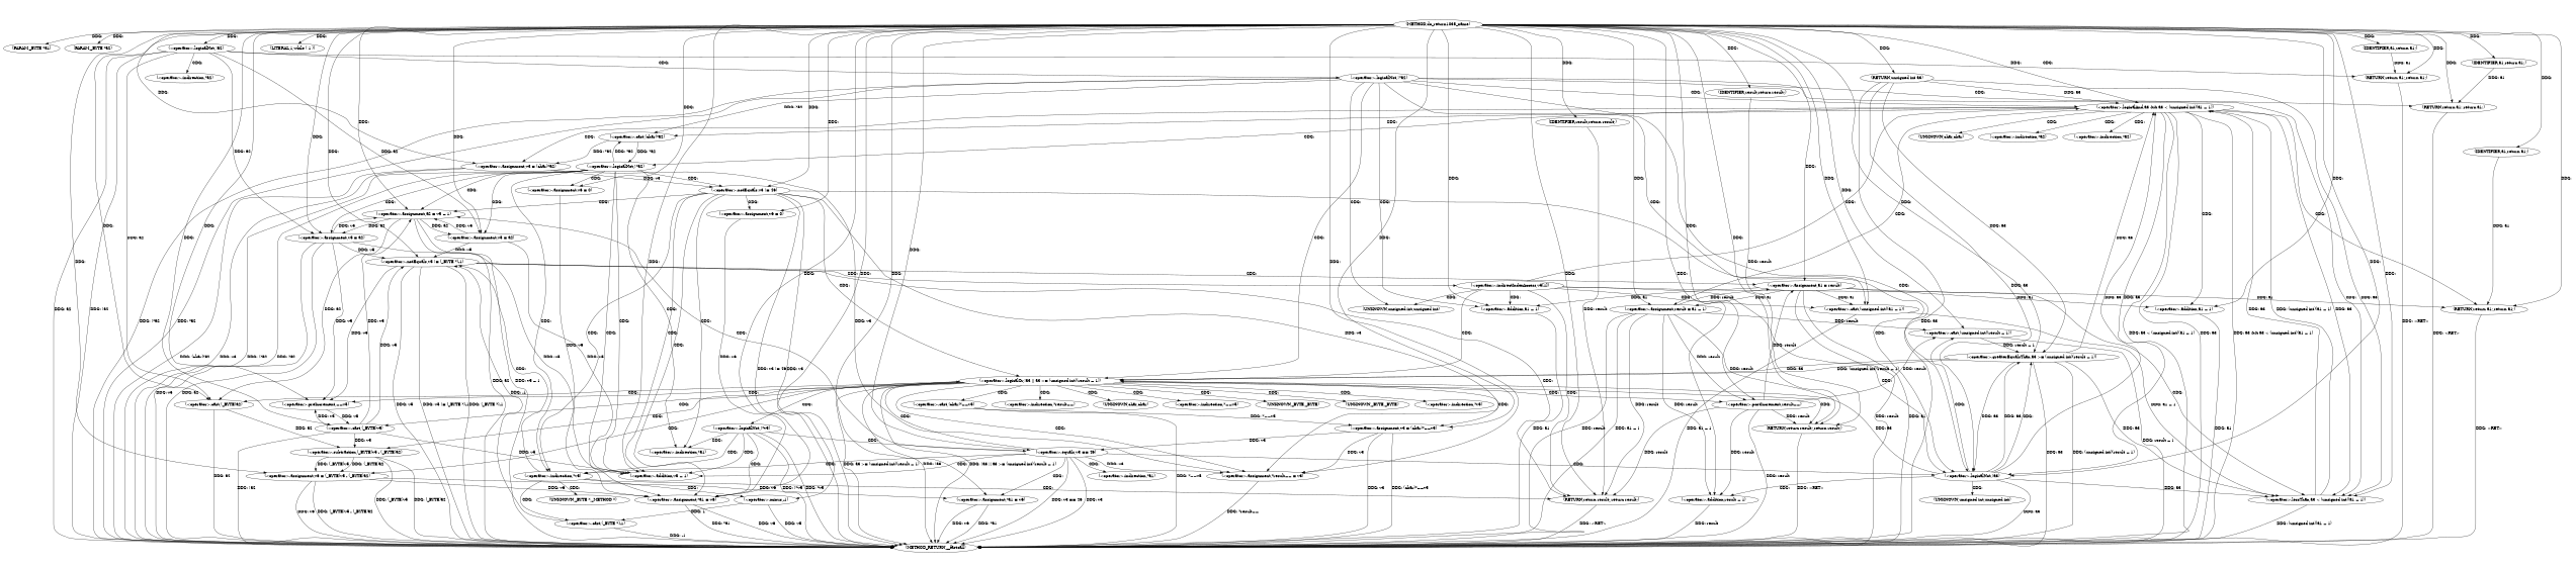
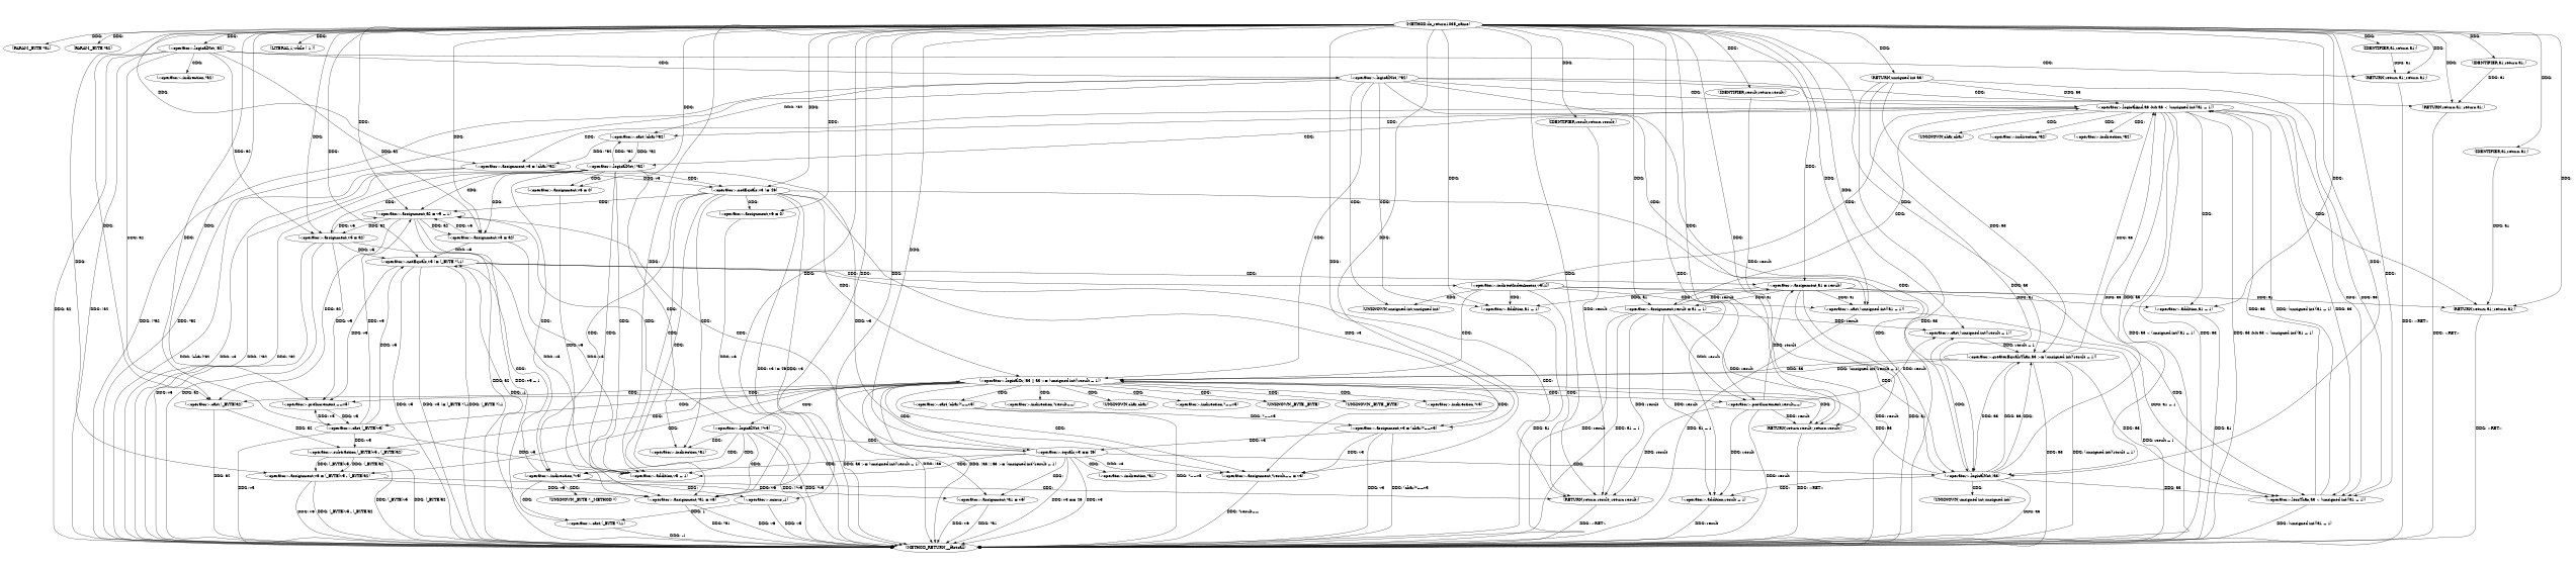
  digraph {
    n1 [label="(METHOD,do_return1035_name)"]
    n2 [label="(PARAM,_BYTE *a1)"]
    n3 [label="(PARAM,_BYTE *a2)"]
    n4 [label="(RETURN,unsigned int a3)"]
    n5 [label="(<operator>.logicalNot,!a2)"]
    n6 [label="(RETURN,return a1;,return a1;)"]
    n7 [label="(IDENTIFIER,a1,return a1;)"]
    n8 [label="(RETURN,return a1;,return a1;)"]
    n9 [label="(IDENTIFIER,a1,return a1;)"]
    n10 [label="(LITERAL,1,while ( 1 ))"]
    n11 [label="(<operator>.logicalAnd,a3 && a3 < (unsigned int)(a1 + 1))"]
    n12 [label="(<operator>.lessThan,a3 < (unsigned int)(a1 + 1))"]
    n13 [label="(<operator>.cast,(unsigned int)(a1 + 1))"]
    n14 [label="(<operator>.addition,a1 + 1)"]
    n15 [label="(RETURN,return a1;,return a1;)"]
    n16 [label="(IDENTIFIER,a1,return a1;)"]
    n17 [label="(<operator>.assignment,v3 = (char)*a2)"]
    n18 [label="(<operator>.assignment,result = a1 + 1)"]
    n19 [label="(<operator>.addition,a1 + 1)"]
    n20 [label="(<operator>.assignment,v5 = a2)"]
    n21 [label="(<operator>.assignment,v6 = 0)"]
    n22 [label="(<operator>.assignment,v5 = a2)"]
    n23 [label="(<operator>.notEquals,v3 != 46)"]
    n24 [label="(<operator>.assignment,v6 = 0)"]
    n25 [label="(<operator>.assignment,*a1 = v6)"]
    n26 [label="(<operator>.assignment,a2 = v5 + 1)"]
    n27 [label="(<operator>.addition,v5 + 1)"]
    n28 [label="(<operator>.notEquals,v5 != (_BYTE *)-1)"]
    n29 [label="(<operator>.minus,-1)"]
    n30 [label="(<operator>.assignment,a1 = result)"]
    n31 [label="(RETURN,return result;,return result;)"]
    n32 [label="(IDENTIFIER,result,return result;)"]
    n33 [label="(<operator>.logicalNot,!a3)"]
    n34 [label="(<operator>.greaterEqualsThan,a3 >= (unsigned int)(result + 1))"]
    n35 [label="(<operator>.cast,(unsigned int)(result + 1))"]
    n36 [label="(<operator>.addition,result + 1)"]
    n37 [label="(<operator>.assignment,*result++ = v3)"]
    n38 [label="(<operator>.postIncrement,result++)"]
    n39 [label="(<operator>.assignment,v3 = (char)*++v5)"]
    n40 [label="(<operator>.preIncrement,++v5)"]
    n41 [label="(<operator>.assignment,v6 = (_BYTE)v5 - (_BYTE)a2)"]
    n42 [label="(<operator>.cast,(_BYTE)v5)"]
    n43 [label="(<operator>.cast,(_BYTE)a2)"]
    n44 [label="(<operator>.equals,v3 == 46)"]
    n45 [label="(<operator>.assignment,*a1 = v6)"]
    n46 [label="(RETURN,return result;,return result;)"]
    n47 [label="(IDENTIFIER,result,return result;)"]
    n48 [label="(METHOD_RETURN,__fastcall)"]
    n49 [label="(<operator>.logicalNot,!*a2)"]
    n50 [label="(<operator>.indirection,*a2)"]
    n51 [label="(<operator>.cast,(char)*a2)"]
    n52 [label="(<operator>.logicalNot,!*a2)"]
    n53 [label="(UNKNOWN,char,char)"]
    n54 [label="(<operator>.indirection,*a2)"]
    n55 [label="(<operator>.indirection,*a2)"]
    n56 [label="(<operator>.logicalOr,!a3 || a3 >= (unsigned int)(result + 1))"]
    n57 [label="(<operator>.indirection,*a1)"]
    n58 [label="(<operator>.indirection,*v5)"]
    n59 [label="(<operator>.indirectIndexAccess,v5[1])"]
    n60 [label="(<operator>.cast,(_BYTE *)-1)"]
    n61 [label="(UNKNOWN,unsigned int,unsigned int)"]
    n62 [label="(<operator>.subtraction,(_BYTE)v5 - (_BYTE)a2)"]
    n63 [label="(<operator>.indirection,*a1)"]
    n64 [label="(UNKNOWN,unsigned int,unsigned int)"]
    n65 [label="(<operator>.cast,(char)*++v5)"]
    n66 [label="(<operator>.logicalNot,!*v5)"]
    n67 [label="(<operator>.indirection,*result++)"]
    n68 [label="(UNKNOWN,char,char)"]
    n69 [label="(<operator>.indirection,*++v5)"]
    n70 [label="(UNKNOWN,_BYTE,_BYTE)"]
    n71 [label="(UNKNOWN,_BYTE,_BYTE)"]
    n72 [label="(<operator>.indirection,*v5)"]
    n73 [label="(UNKNOWN,_BYTE *,_METHOD *)"]
    n1 -> n2 [label="DDG: "]
    n1 -> n3 [label="DDG: "]
    n1 -> n4 [label="DDG: "]
    n1 -> n5 [label="DDG: "]
    n1 -> n6 [label="DDG: "]
    n1 -> n7 [label="DDG: "]
    n1 -> n8 [label="DDG: "]
    n1 -> n9 [label="DDG: "]
    n1 -> n10 [label="DDG: "]
-   n1 -> n11 [label="DDG: "]
    n1 -> n12 [label="DDG: "]
    n1 -> n13 [label="DDG: "]
    n1 -> n14 [label="DDG: "]
    n1 -> n15 [label="DDG: "]
    n1 -> n16 [label="DDG: "]
    n1 -> n17 [label="DDG: "]
    n1 -> n18 [label="DDG: "]
    n1 -> n19 [label="DDG: "]
    n1 -> n20 [label="DDG: "]
    n1 -> n21 [label="DDG: "]
    n1 -> n22 [label="DDG: "]
    n1 -> n23 [label="DDG: "]
    n1 -> n24 [label="DDG: "]
    n1 -> n25 [label="DDG: "]
    n1 -> n26 [label="DDG: "]
    n1 -> n27 [label="DDG: "]
    n1 -> n28 [label="DDG: "]
    n1 -> n29 [label="DDG: "]
    n1 -> n30 [label="DDG: "]
    n1 -> n31 [label="DDG: "]
    n1 -> n32 [label="DDG: "]
    n1 -> n33 [label="DDG: "]
    n1 -> n34 [label="DDG: "]
    n1 -> n35 [label="DDG: "]
    n1 -> n36 [label="DDG: "]
    n1 -> n37 [label="DDG: "]
    n1 -> n38 [label="DDG: "]
    n1 -> n39 [label="DDG: "]
    n1 -> n40 [label="DDG: "]
    n1 -> n41 [label="DDG: "]
    n1 -> n42 [label="DDG: "]
    n1 -> n43 [label="DDG: "]
    n1 -> n44 [label="DDG: "]
    n1 -> n45 [label="DDG: "]
    n1 -> n46 [label="DDG: "]
    n1 -> n47 [label="DDG: "]
    n4 -> n11 [label="DDG: a3"]
    n4 -> n12 [label="DDG: a3"]
    n4 -> n33 [label="DDG: a3"]
    n4 -> n34 [label="DDG: a3"]
    n4 -> n48 [label="DDG: a3"]
    n5 -> n6 [label="CDG: "]
    n5 -> n20 [label="DDG: a2"]
    n5 -> n22 [label="DDG: a2"]
    n5 -> n43 [label="DDG: a2"]
    n5 -> n48 [label="DDG: a2"]
    n5 -> n48 [label="DDG: !a2"]
    n5 -> n49 [label="CDG: "]
    n5 -> n50 [label="CDG: "]
    n6 -> n48 [label="DDG: <RET>"]
    n7 -> n6 [label="DDG: a1"]
    n8 -> n48 [label="DDG: <RET>"]
    n9 -> n8 [label="DDG: a1"]
    n11 -> n12 [label="DDG: a3"]
    n11 -> n15 [label="CDG: "]
    n11 -> n17 [label="CDG: "]
    n11 -> n18 [label="CDG: "]
    n11 -> n19 [label="CDG: "]
    n11 -> n33 [label="DDG: a3"]
    n11 -> n48 [label="DDG: a3 < (unsigned int)(a1 + 1)"]
    n11 -> n48 [label="DDG: a3"]
    n11 -> n48 [label="DDG: a3 && a3 < (unsigned int)(a1 + 1)"]
    n11 -> n51 [label="CDG: "]
    n11 -> n52 [label="CDG: "]
    n11 -> n53 [label="CDG: "]
    n11 -> n54 [label="CDG: "]
    n11 -> n55 [label="CDG: "]
    n12 -> n11 [label="DDG: a3"]
    n12 -> n11 [label="DDG: (unsigned int)(a1 + 1)"]
    n12 -> n48 [label="DDG: (unsigned int)(a1 + 1)"]
    n13 -> n12 [label="DDG: a1 + 1"]
    n13 -> n48 [label="DDG: a1 + 1"]
    n14 -> n48 [label="DDG: a1"]
    n15 -> n48 [label="DDG: <RET>"]
    n16 -> n15 [label="DDG: a1"]
    n17 -> n23 [label="DDG: v3"]
    n17 -> n37 [label="DDG: v3"]
    n17 -> n48 [label="DDG: (char)*a2"]
    n17 -> n48 [label="DDG: v3"]
    n18 -> n30 [label="DDG: result"]
    n18 -> n31 [label="DDG: result"]
    n18 -> n35 [label="DDG: result"]
    n18 -> n36 [label="DDG: result"]
    n18 -> n38 [label="DDG: result"]
    n18 -> n46 [label="DDG: result"]
    n18 -> n48 [label="DDG: result"]
    n18 -> n48 [label="DDG: a1 + 1"]
    n19 -> n48 [label="DDG: a1"]
    n20 -> n26 [label="DDG: v5"]
    n20 -> n27 [label="DDG: v5"]
    n20 -> n28 [label="DDG: v5"]
    n21 -> n25 [label="DDG: v6"]
    n22 -> n26 [label="DDG: v5"]
    n22 -> n27 [label="DDG: v5"]
    n22 -> n28 [label="DDG: v5"]
    n22 -> n40 [label="DDG: v5"]
    n22 -> n48 [label="DDG: v5"]
    n22 -> n48 [label="DDG: a2"]
    n23 -> n24 [label="CDG: "]
    n23 -> n25 [label="CDG: "]
    n23 -> n26 [label="CDG: "]
    n23 -> n27 [label="CDG: "]
    n23 -> n33 [label="CDG: "]
    n23 -> n37 [label="DDG: v3"]
    n23 -> n48 [label="DDG: v3 != 46"]
    n23 -> n48 [label="DDG: v3"]
    n23 -> n56 [label="CDG: "]
    n23 -> n57 [label="CDG: "]
    n23 -> n58 [label="CDG: "]
    n24 -> n25 [label="DDG: v6"]
    n25 -> n48 [label="DDG: v6"]
    n25 -> n48 [label="DDG: *a1"]
    n26 -> n20 [label="DDG: a2"]
    n26 -> n22 [label="DDG: a2"]
    n26 -> n43 [label="DDG: a2"]
    n26 -> n48 [label="DDG: a2"]
    n26 -> n48 [label="DDG: v5 + 1"]
    n28 -> n30 [label="CDG: "]
    n28 -> n31 [label="CDG: "]
    n28 -> n40 [label="DDG: v5"]
    n28 -> n48 [label="DDG: v5"]
    n28 -> n48 [label="DDG: v5 != (_BYTE *)-1"]
    n28 -> n48 [label="DDG: (_BYTE *)-1"]
    n28 -> n59 [label="CDG: "]
    n29 -> n48 [label="DDG: v5"]
    n29 -> n60 [label="DDG: 1"]
    n30 -> n13 [label="DDG: a1"]
    n30 -> n14 [label="DDG: a1"]
    n30 -> n15 [label="DDG: a1"]
    n30 -> n18 [label="DDG: a1"]
    n30 -> n19 [label="DDG: a1"]
    n30 -> n48 [label="DDG: result"]
    n30 -> n48 [label="DDG: a1"]
    n31 -> n48 [label="DDG: <RET>"]
    n32 -> n31 [label="DDG: result"]
    n33 -> n11 [label="DDG: a3"]
    n33 -> n12 [label="DDG: a3"]
    n33 -> n34 [label="DDG: a3"]
    n33 -> n34 [label="CDG: "]
    n33 -> n35 [label="CDG: "]
    n33 -> n36 [label="CDG: "]
    n33 -> n48 [label="DDG: a3"]
    n33 -> n56 [label="DDG: a3"]
    n33 -> n61 [label="CDG: "]
    n34 -> n11 [label="DDG: a3"]
    n34 -> n12 [label="DDG: a3"]
    n34 -> n33 [label="DDG: a3"]
    n34 -> n48 [label="DDG: a3"]
    n34 -> n48 [label="DDG: (unsigned int)(result + 1)"]
    n34 -> n56 [label="DDG: a3"]
    n34 -> n56 [label="DDG: (unsigned int)(result + 1)"]
    n35 -> n34 [label="DDG: result + 1"]
    n35 -> n48 [label="DDG: result + 1"]
    n36 -> n48 [label="DDG: result"]
    n37 -> n48 [label="DDG: *result++"]
    n38 -> n30 [label="DDG: result"]
    n38 -> n31 [label="DDG: result"]
    n38 -> n35 [label="DDG: result"]
    n38 -> n36 [label="DDG: result"]
    n38 -> n46 [label="DDG: result"]
    n38 -> n48 [label="DDG: result"]
    n39 -> n37 [label="DDG: v3"]
    n39 -> n44 [label="DDG: v3"]
    n39 -> n48 [label="DDG: v3"]
    n39 -> n48 [label="DDG: (char)*++v5"]
    n40 -> n42 [label="DDG: v5"]
    n41 -> n25 [label="DDG: v6"]
    n41 -> n45 [label="DDG: v6"]
    n41 -> n48 [label="DDG: (_BYTE)v5 - (_BYTE)a2"]
    n41 -> n48 [label="DDG: v6"]
    n42 -> n26 [label="DDG: v5"]
    n42 -> n27 [label="DDG: v5"]
    n42 -> n28 [label="DDG: v5"]
    n42 -> n40 [label="DDG: v5"]
-   n42 -> n48 [label="DDG: !a2"]
+   n42 -> n48 [label="DDG: v5"]
    n42 -> n62 [label="DDG: v5"]
    n43 -> n48 [label="DDG: a2"]
    n43 -> n62 [label="DDG: a2"]
    n44 -> n26 [label="CDG: "]
    n44 -> n27 [label="CDG: "]
    n44 -> n33 [label="CDG: "]
    n44 -> n37 [label="DDG: v3"]
    n44 -> n45 [label="CDG: "]
    n44 -> n48 [label="DDG: v3 == 46"]
    n44 -> n48 [label="DDG: v3"]
    n44 -> n56 [label="CDG: "]
    n44 -> n58 [label="CDG: "]
    n44 -> n63 [label="CDG: "]
    n45 -> n48 [label="DDG: *a1"]
    n45 -> n48 [label="DDG: v6"]
    n46 -> n48 [label="DDG: <RET>"]
    n47 -> n46 [label="DDG: result"]
    n49 -> n8 [label="CDG: "]
    n49 -> n11 [label="CDG: "]
    n49 -> n12 [label="CDG: "]
    n49 -> n13 [label="CDG: "]
    n49 -> n14 [label="CDG: "]
    n49 -> n33 [label="CDG: "]
    n49 -> n48 [label="DDG: !*a2"]
    n49 -> n48 [label="DDG: *a2"]
    n49 -> n51 [label="DDG: *a2"]
    n49 -> n56 [label="CDG: "]
    n49 -> n64 [label="CDG: "]
    n51 -> n17 [label="DDG: *a2"]
    n51 -> n52 [label="DDG: *a2"]
    n52 -> n20 [label="CDG: "]
    n52 -> n21 [label="CDG: "]
    n52 -> n22 [label="CDG: "]
    n52 -> n23 [label="CDG: "]
    n52 -> n25 [label="CDG: "]
    n52 -> n26 [label="CDG: "]
    n52 -> n27 [label="CDG: "]
    n52 -> n48 [label="DDG: !*a2"]
    n52 -> n48 [label="DDG: *a2"]
    n52 -> n51 [label="DDG: *a2"]
    n52 -> n57 [label="CDG: "]
    n52 -> n58 [label="CDG: "]
    n56 -> n37 [label="CDG: "]
    n56 -> n38 [label="CDG: "]
    n56 -> n39 [label="CDG: "]
    n56 -> n40 [label="CDG: "]
    n56 -> n41 [label="CDG: "]
    n56 -> n42 [label="CDG: "]
    n56 -> n43 [label="CDG: "]
    n56 -> n46 [label="CDG: "]
    n56 -> n48 [label="DDG: a3 >= (unsigned int)(result + 1)"]
    n56 -> n48 [label="DDG: !a3"]
    n56 -> n48 [label="DDG: !a3 || a3 >= (unsigned int)(result + 1)"]
    n56 -> n62 [label="CDG: "]
    n56 -> n65 [label="CDG: "]
    n56 -> n66 [label="CDG: "]
    n56 -> n67 [label="CDG: "]
    n56 -> n68 [label="CDG: "]
    n56 -> n69 [label="CDG: "]
    n56 -> n70 [label="CDG: "]
    n56 -> n71 [label="CDG: "]
    n56 -> n72 [label="CDG: "]
    n58 -> n28 [label="CDG: "]
    n58 -> n29 [label="CDG: "]
    n58 -> n31 [label="CDG: "]
    n58 -> n60 [label="CDG: "]
    n58 -> n73 [label="CDG: "]
    n59 -> n11 [label="CDG: "]
    n59 -> n12 [label="CDG: "]
    n59 -> n13 [label="CDG: "]
    n59 -> n14 [label="CDG: "]
    n59 -> n31 [label="CDG: "]
    n59 -> n33 [label="CDG: "]
    n59 -> n56 [label="CDG: "]
    n59 -> n64 [label="CDG: "]
    n60 -> n28 [label="DDG: -1"]
    n60 -> n48 [label="DDG: -1"]
    n62 -> n41 [label="DDG: (_BYTE)v5"]
    n62 -> n41 [label="DDG: (_BYTE)a2"]
    n62 -> n48 [label="DDG: (_BYTE)v5"]
    n62 -> n48 [label="DDG: (_BYTE)a2"]
    n65 -> n39 [label="DDG: *++v5"]
    n65 -> n48 [label="DDG: *++v5"]
    n66 -> n25 [label="CDG: "]
+   n66 -> n26 [label="CDG: "]
    n66 -> n27 [label="CDG: "]
    n66 -> n44 [label="CDG: "]
    n66 -> n48 [label="DDG: !*v5"]
    n66 -> n48 [label="DDG: *v5"]
    n66 -> n57 [label="CDG: "]
    n66 -> n58 [label="CDG: "]
  }
